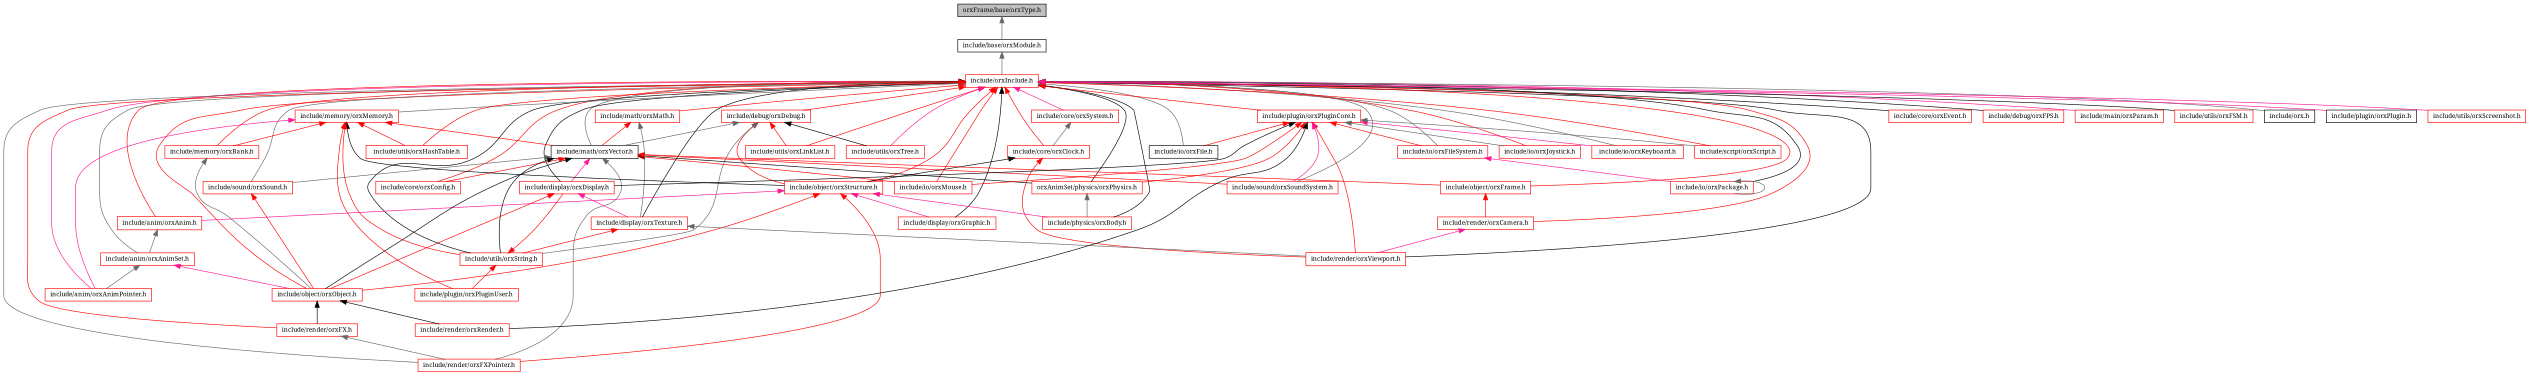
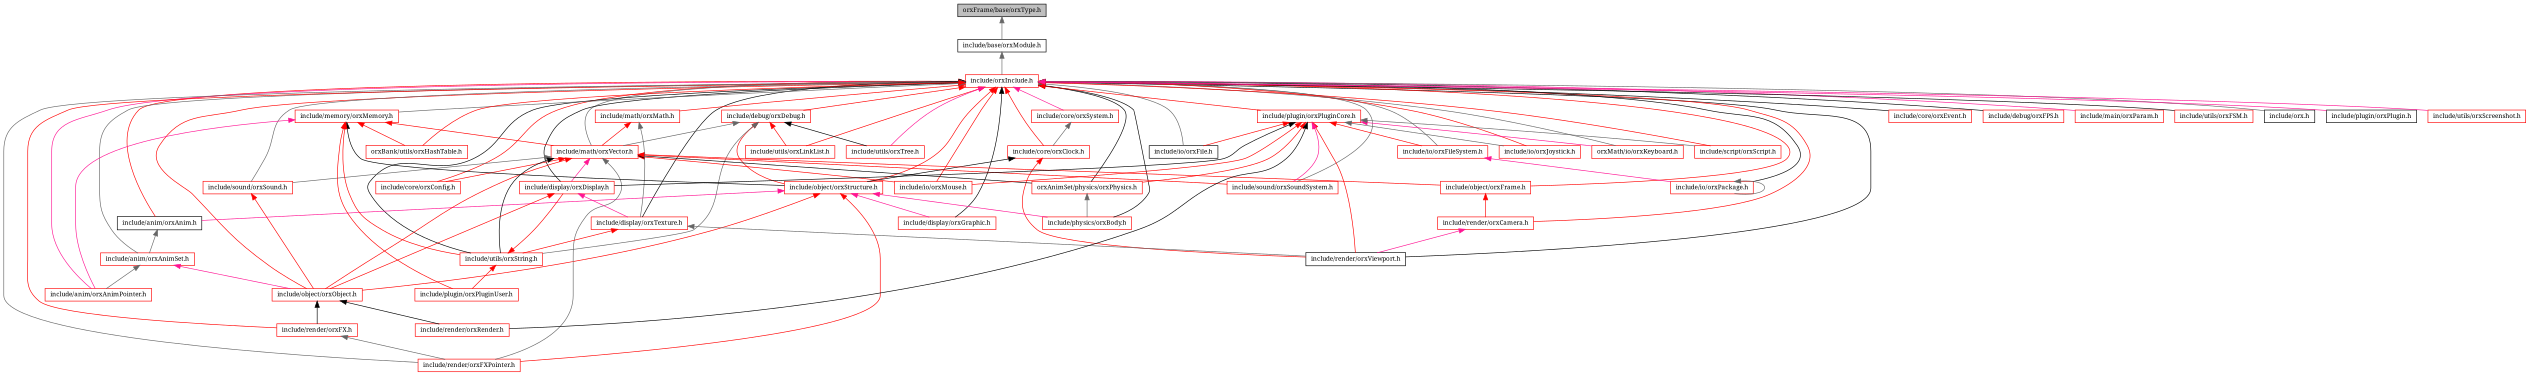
  digraph {
    fontname="Noto Serif"
    node [color=red fontname="Noto Serif" fontsize=10 shape=record]
    edge [color=red dir=back fontname="Noto Serif" fontsize=10 labelfontname=FreeSans labelfontsize=10 style=solid]
    n1 [color=black fillcolor=grey75 fontcolor=black height=0.2 label="orxFrame/base/orxType.h" style=filled width=0.4]
    n2 [color=black height=0.2 label="include/base/orxModule.h" width=0.4]
    n3 [height=0.2 label="include/orxInclude.h" width=0.4]
-   n4 [height=0.2 label="include/anim/orxAnim.h" width=0.4]
+   n4 [color=black height=0.2 label="include/anim/orxAnim.h" width=0.4]
    n5 [height=0.2 label="include/anim/orxAnimSet.h" width=0.4]
    n6 [height=0.2 label="include/anim/orxAnimPointer.h" width=0.4]
    n7 [height=0.2 label="include/object/orxObject.h" width=0.4]
    n8 [height=0.2 label="include/render/orxFX.h" width=0.4]
    n9 [height=0.2 label="include/render/orxFXPointer.h" width=0.4]
    n10 [height=0.2 label="include/core/orxClock.h" width=0.4]
    n11 [height=0.2 label="include/object/orxStructure.h" width=0.4]
    n12 [height=0.2 label="include/display/orxGraphic.h" width=0.4]
    n13 [height=0.2 label="include/physics/orxBody.h" width=0.4]
-   n14 [height=0.2 label="include/render/orxViewport.h" width=0.4]
+   n14 [color=black height=0.2 label="include/render/orxViewport.h" width=0.4]
    n15 [height=0.2 label="include/core/orxConfig.h" width=0.4]
    n16 [height=0.2 label="include/core/orxEvent.h" width=0.4]
    n17 [height=0.2 label="include/core/orxSystem.h" width=0.4]
    n18 [height=0.2 label="include/debug/orxDebug.h" width=0.4]
-   n19 [color=black height=0.2 label="include/math/orxVector.h" width=0.4]
+   n19 [height=0.2 label="include/math/orxVector.h" width=0.4]
    n20 [height=0.2 label="include/display/orxDisplay.h" width=0.4]
    n21 [height=0.2 label="include/display/orxTexture.h" width=0.4]
    n22 [height=0.2 label="include/io/orxMouse.h" width=0.4]
    n23 [height=0.2 label="include/object/orxFrame.h" width=0.4]
    n24 [height=0.2 label="include/render/orxCamera.h" width=0.4]
    n25 [height=0.2 label="orxAnimSet/physics/orxPhysics.h" width=0.4]
    n26 [height=0.2 label="include/sound/orxSound.h" width=0.4]
    n27 [height=0.2 label="include/sound/orxSoundSystem.h" width=0.4]
    n28 [height=0.2 label="include/utils/orxString.h" width=0.4]
    n29 [height=0.2 label="include/utils/orxLinkList.h" width=0.4]
    n30 [height=0.2 label="include/utils/orxTree.h" width=0.4]
    n31 [height=0.2 label="include/debug/orxFPS.h" width=0.4]
    n32 [color=black height=0.2 label="include/io/orxFile.h" width=0.4]
    n33 [height=0.2 label="include/io/orxFileSystem.h" width=0.4]
    n34 [height=0.2 label="include/io/orxPackage.h" width=0.4]
    n35 [height=0.2 label="include/io/orxJoystick.h" width=0.4]
-   n36 [height=0.2 label="include/io/orxKeyboard.h" width=0.4]
+   n36 [height=0.2 label="orxMath/io/orxKeyboard.h" width=0.4]
    n37 [height=0.2 label="include/main/orxParam.h" width=0.4]
    n38 [height=0.2 label="include/math/orxMath.h" width=0.4]
-   n39 [height=0.2 label="include/memory/orxBank.h" width=0.4]
    n40 [height=0.2 label="include/memory/orxMemory.h" width=0.4]
    n41 [height=0.2 label="include/utils/orxFSM.h" width=0.4]
-   n42 [height=0.2 label="include/utils/orxHashTable.h" width=0.4]
+   n42 [height=0.2 label="orxBank/utils/orxHashTable.h" width=0.4]
    n43 [color=black height=0.2 label="include/orx.h" width=0.4]
    n44 [color=black height=0.2 label="include/plugin/orxPlugin.h" width=0.4]
    n45 [height=0.2 label="include/plugin/orxPluginCore.h" width=0.4]
    n46 [height=0.2 label="include/script/orxScript.h" width=0.4]
    n47 [height=0.2 label="include/utils/orxScreenshot.h" width=0.4]
    n48 [height=0.2 label="include/render/orxRender.h" width=0.4]
    n49 [height=0.2 label="include/plugin/orxPluginUser.h" width=0.4]
    n1 -> n2 [color=gray40]
    n2 -> n3 [color=gray40]
    n3 -> n4
    n3 -> n5 [color=gray40]
    n3 -> n6 [color=deeppink]
    n3 -> n7
    n3 -> n8
    n3 -> n9 [color=gray40]
    n3 -> n10
    n3 -> n11
    n3 -> n12 [color=black]
    n3 -> n13 [color=black]
    n3 -> n14 [color=black]
    n3 -> n15
    n3 -> n16 [color=black]
    n3 -> n17 [color=deeppink]
    n3 -> n18
    n3 -> n19 [color=gray40]
    n3 -> n20 [color=black]
    n3 -> n21 [color=black]
    n3 -> n22
    n3 -> n23
    n3 -> n24
    n3 -> n25 [color=black]
    n3 -> n26 [color=gray40]
    n3 -> n27 [color=gray40]
    n3 -> n28 [color=black]
    n3 -> n29
    n3 -> n30 [color=deeppink]
    n3 -> n31 [color=black]
    n3 -> n32 [color=gray40]
    n3 -> n33 [color=gray40]
    n3 -> n34 [color=black]
    n3 -> n35
    n3 -> n36 [color=gray40]
    n3 -> n37 [color=deeppink]
    n3 -> n38
-   n3 -> n39
    n3 -> n40 [color=gray40]
    n3 -> n41 [color=black]
    n3 -> n42
    n3 -> n43 [color=gray40]
    n3 -> n44 [color=deeppink]
    n3 -> n45
    n3 -> n46
    n3 -> n47 [color=deeppink]
    n4 -> n5 [color=gray40]
    n5 -> n6 [color=gray40]
    n5 -> n7 [color=deeppink]
    n7 -> n8 [color=black]
    n7 -> n48 [color=black]
    n8 -> n9 [color=gray40]
    n10 -> n11 [color=black]
    n10 -> n14
    n11 -> n4 [color=deeppink]
    n11 -> n7
    n11 -> n9
    n11 -> n12 [color=deeppink]
    n11 -> n13 [color=deeppink]
    n17 -> n10 [color=gray40]
    n18 -> n11
    n18 -> n19 [color=gray40]
    n18 -> n28 [color=gray40]
    n18 -> n29
    n18 -> n30 [color=black]
-   n19 -> n7 [color=black]
+   n19 -> n7
    n19 -> n9 [color=gray40]
    n19 -> n15
    n19 -> n20 [color=deeppink]
    n19 -> n22
    n19 -> n23
    n19 -> n25 [color=black]
    n19 -> n26 [color=gray40]
    n19 -> n27
    n19 -> n28 [color=black]
    n20 -> n7
    n20 -> n21 [color=deeppink]
    n21 -> n14 [color=gray40]
    n21 -> n28
    n23 -> n24
    n24 -> n14 [color=deeppink]
    n25 -> n13 [color=gray40]
    n26 -> n7
    n28 -> n20
    n28 -> n49
    n33 -> n34 [color=deeppink]
    n34 -> n34 [color=gray40]
    n38 -> n19
    n38 -> n21 [color=gray40]
-   n39 -> n7 [color=gray40]
    n40 -> n6 [color=deeppink]
    n40 -> n11 [color=black]
    n40 -> n19
    n40 -> n28
-   n40 -> n39
    n40 -> n42
    n40 -> n49
    n45 -> n14
    n45 -> n20 [color=black]
    n45 -> n22
    n45 -> n25
    n45 -> n27 [color=deeppink]
    n45 -> n32
    n45 -> n33
    n45 -> n35 [color=gray40]
    n45 -> n36 [color=deeppink]
    n45 -> n46 [color=gray40]
    n45 -> n48 [color=black]
  }
